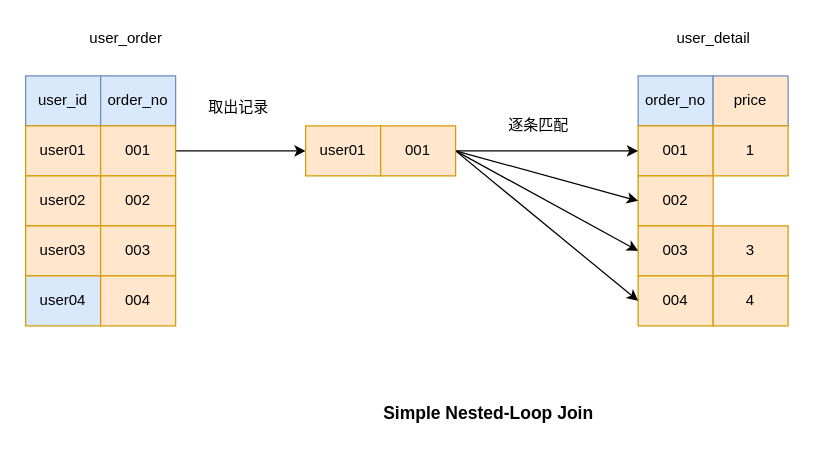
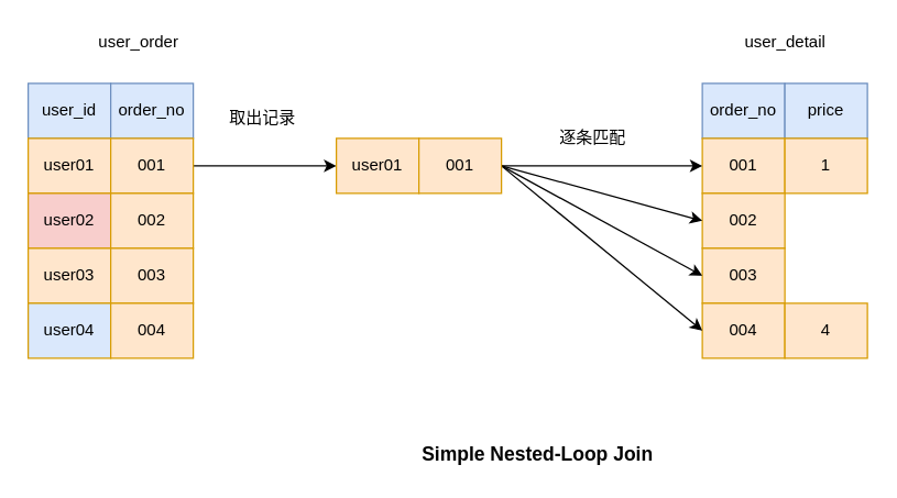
  <mxCell id="0" />
  <mxCell id="1" parent="0" />
  <mxCell id="2" value="user_order" style="text;html=1;align=center;verticalAlign=middle;resizable=0;points=[];autosize=1;strokeColor=none;fillColor=none;" parent="1" vertex="1"><mxGeometry x="65" y="20" width="70" height="20" as="geometry" /></mxCell>
  <mxCell id="3" value="user_detail" style="text;html=1;align=center;verticalAlign=middle;resizable=0;points=[];autosize=1;strokeColor=none;fillColor=none;" parent="1" vertex="1"><mxGeometry x="530" y="20" width="80" height="20" as="geometry" /></mxCell>
  <mxCell id="4" value="取出记录" style="text;html=1;align=center;verticalAlign=middle;resizable=0;points=[];autosize=1;strokeColor=none;fillColor=none;" parent="1" vertex="1"><mxGeometry x="160" y="75" width="60" height="20" as="geometry" /></mxCell>
  <mxCell id="5" value="逐条匹配" style="text;html=1;align=center;verticalAlign=middle;resizable=0;points=[];autosize=1;strokeColor=none;fillColor=none;" parent="1" vertex="1"><mxGeometry x="400" y="90" width="60" height="20" as="geometry" /></mxCell>
  <mxCell id="6" value="user_id" style="rounded=0;whiteSpace=wrap;html=1;fillColor=#dae8fc;strokeColor=#6c8ebf;" parent="1" vertex="1"><mxGeometry x="20" y="60" width="60" height="40" as="geometry" /></mxCell>
  <mxCell id="7" value="order_no" style="rounded=0;whiteSpace=wrap;html=1;fillColor=#dae8fc;strokeColor=#6c8ebf;" parent="1" vertex="1"><mxGeometry x="80" y="60" width="60" height="40" as="geometry" /></mxCell>
  <mxCell id="8" value="user01" style="rounded=0;whiteSpace=wrap;html=1;fillColor=#ffe6cc;strokeColor=#d79b00;" parent="1" vertex="1"><mxGeometry x="20" y="100" width="60" height="40" as="geometry" /></mxCell>
  <mxCell id="9" style="edgeStyle=none;rounded=0;orthogonalLoop=1;jettySize=auto;html=1;exitX=1;exitY=0.5;exitDx=0;exitDy=0;entryX=0;entryY=0.5;entryDx=0;entryDy=0;" parent="1" source="10" target="26" edge="1"><mxGeometry relative="1" as="geometry" /></mxCell>
  <mxCell id="10" value="001" style="rounded=0;whiteSpace=wrap;html=1;fillColor=#ffe6cc;strokeColor=#d79b00;" parent="1" vertex="1"><mxGeometry x="80" y="100" width="60" height="40" as="geometry" /></mxCell>
- <mxCell id="11" value="user02" style="rounded=0;whiteSpace=wrap;html=1;fillColor=#ffe6cc;strokeColor=#d79b00;" parent="1" vertex="1"><mxGeometry x="20" y="140" width="60" height="40" as="geometry" /></mxCell>
+ <mxCell id="11" value="user02" style="rounded=0;whiteSpace=wrap;html=1;fillColor=#f8cecc;strokeColor=#d79b00;" parent="1" vertex="1"><mxGeometry x="20" y="140" width="60" height="40" as="geometry" /></mxCell>
  <mxCell id="12" value="002" style="rounded=0;whiteSpace=wrap;html=1;fillColor=#ffe6cc;strokeColor=#d79b00;" parent="1" vertex="1"><mxGeometry x="80" y="140" width="60" height="40" as="geometry" /></mxCell>
  <mxCell id="13" value="user03" style="rounded=0;whiteSpace=wrap;html=1;fillColor=#ffe6cc;strokeColor=#d79b00;" parent="1" vertex="1"><mxGeometry x="20" y="180" width="60" height="40" as="geometry" /></mxCell>
  <mxCell id="14" value="003" style="rounded=0;whiteSpace=wrap;html=1;fillColor=#ffe6cc;strokeColor=#d79b00;" parent="1" vertex="1"><mxGeometry x="80" y="180" width="60" height="40" as="geometry" /></mxCell>
  <mxCell id="15" value="user04" style="rounded=0;whiteSpace=wrap;html=1;fillColor=#dae8fc;strokeColor=#d79b00;" parent="1" vertex="1"><mxGeometry x="20" y="220" width="60" height="40" as="geometry" /></mxCell>
  <mxCell id="16" value="004" style="rounded=0;whiteSpace=wrap;html=1;fillColor=#ffe6cc;strokeColor=#d79b00;" parent="1" vertex="1"><mxGeometry x="80" y="220" width="60" height="40" as="geometry" /></mxCell>
  <mxCell id="17" value="order_no" style="rounded=0;whiteSpace=wrap;html=1;fillColor=#dae8fc;strokeColor=#6c8ebf;" parent="1" vertex="1"><mxGeometry x="510" y="60" width="60" height="40" as="geometry" /></mxCell>
- <mxCell id="18" value="price" style="rounded=0;whiteSpace=wrap;html=1;fillColor=#ffe6cc;strokeColor=#6c8ebf;" parent="1" vertex="1"><mxGeometry x="570" y="60" width="60" height="40" as="geometry" /></mxCell>
+ <mxCell id="18" value="price" style="rounded=0;whiteSpace=wrap;html=1;fillColor=#dae8fc;strokeColor=#6c8ebf;" parent="1" vertex="1"><mxGeometry x="570" y="60" width="60" height="40" as="geometry" /></mxCell>
  <mxCell id="19" value="001" style="rounded=0;whiteSpace=wrap;html=1;fillColor=#ffe6cc;strokeColor=#d79b00;" parent="1" vertex="1"><mxGeometry x="510" y="100" width="60" height="40" as="geometry" /></mxCell>
  <mxCell id="20" value="1" style="rounded=0;whiteSpace=wrap;html=1;fillColor=#ffe6cc;strokeColor=#d79b00;" parent="1" vertex="1"><mxGeometry x="570" y="100" width="60" height="40" as="geometry" /></mxCell>
  <mxCell id="21" value="002" style="rounded=0;whiteSpace=wrap;html=1;fillColor=#ffe6cc;strokeColor=#d79b00;" parent="1" vertex="1"><mxGeometry x="510" y="140" width="60" height="40" as="geometry" /></mxCell>
  <mxCell id="22" value="003" style="rounded=0;whiteSpace=wrap;html=1;fillColor=#ffe6cc;strokeColor=#d79b00;" parent="1" vertex="1"><mxGeometry x="510" y="180" width="60" height="40" as="geometry" /></mxCell>
- <mxCell id="23" value="3" style="rounded=0;whiteSpace=wrap;html=1;fillColor=#ffe6cc;strokeColor=#d79b00;" parent="1" vertex="1"><mxGeometry x="570" y="180" width="60" height="40" as="geometry" /></mxCell>
  <mxCell id="24" value="004" style="rounded=0;whiteSpace=wrap;html=1;fillColor=#ffe6cc;strokeColor=#d79b00;" parent="1" vertex="1"><mxGeometry x="510" y="220" width="60" height="40" as="geometry" /></mxCell>
  <mxCell id="25" value="4" style="rounded=0;whiteSpace=wrap;html=1;fillColor=#ffe6cc;strokeColor=#d79b00;" parent="1" vertex="1"><mxGeometry x="570" y="220" width="60" height="40" as="geometry" /></mxCell>
  <mxCell id="26" value="user01" style="rounded=0;whiteSpace=wrap;html=1;fillColor=#ffe6cc;strokeColor=#d79b00;" parent="1" vertex="1"><mxGeometry x="244" y="100" width="60" height="40" as="geometry" /></mxCell>
  <mxCell id="27" style="edgeStyle=none;rounded=0;orthogonalLoop=1;jettySize=auto;html=1;exitX=1;exitY=0.5;exitDx=0;exitDy=0;entryX=0;entryY=0.5;entryDx=0;entryDy=0;" parent="1" source="31" target="19" edge="1"><mxGeometry relative="1" as="geometry" /></mxCell>
  <mxCell id="28" style="edgeStyle=none;rounded=0;orthogonalLoop=1;jettySize=auto;html=1;exitX=1;exitY=0.5;exitDx=0;exitDy=0;entryX=0;entryY=0.5;entryDx=0;entryDy=0;" parent="1" source="31" target="21" edge="1"><mxGeometry relative="1" as="geometry" /></mxCell>
  <mxCell id="29" style="edgeStyle=none;rounded=0;orthogonalLoop=1;jettySize=auto;html=1;exitX=1;exitY=0.5;exitDx=0;exitDy=0;entryX=0;entryY=0.5;entryDx=0;entryDy=0;" parent="1" source="31" target="22" edge="1"><mxGeometry relative="1" as="geometry" /></mxCell>
  <mxCell id="30" style="edgeStyle=none;rounded=0;orthogonalLoop=1;jettySize=auto;html=1;exitX=1;exitY=0.5;exitDx=0;exitDy=0;entryX=0;entryY=0.5;entryDx=0;entryDy=0;" parent="1" source="31" target="24" edge="1"><mxGeometry relative="1" as="geometry" /></mxCell>
  <mxCell id="31" value="001" style="rounded=0;whiteSpace=wrap;html=1;fillColor=#ffe6cc;strokeColor=#d79b00;" parent="1" vertex="1"><mxGeometry x="304" y="100" width="60" height="40" as="geometry" /></mxCell>
  <mxCell id="32" value="&lt;b&gt;&lt;font style=&quot;font-size: 14px&quot;&gt;Simple Nested-Loop Join&lt;/font&gt;&lt;/b&gt;" style="text;html=1;align=center;verticalAlign=middle;resizable=0;points=[];autosize=1;strokeColor=none;fillColor=none;" parent="1" vertex="1"><mxGeometry x="300" y="320" width="180" height="20" as="geometry" /></mxCell>
